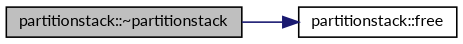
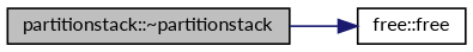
  digraph {
    rankdir=LR
    fontname=Lato
    node [color=black fontname=Lato fontsize=10 shape=record style=filled]
    n1 [fillcolor=grey75 fontcolor=black height=0.2 label="partitionstack::~partitionstack" width=0.4]
-   n2 [fillcolor=white height=0.2 label="partitionstack::free" width=0.4]
+   n2 [fillcolor=white height=0.2 label="free::free" width=0.4]
    n1 -> n2 [color=midnightblue fontname=Lato fontsize=10 labelfontname=Helvetica labelfontsize=10 style=solid]
  }
